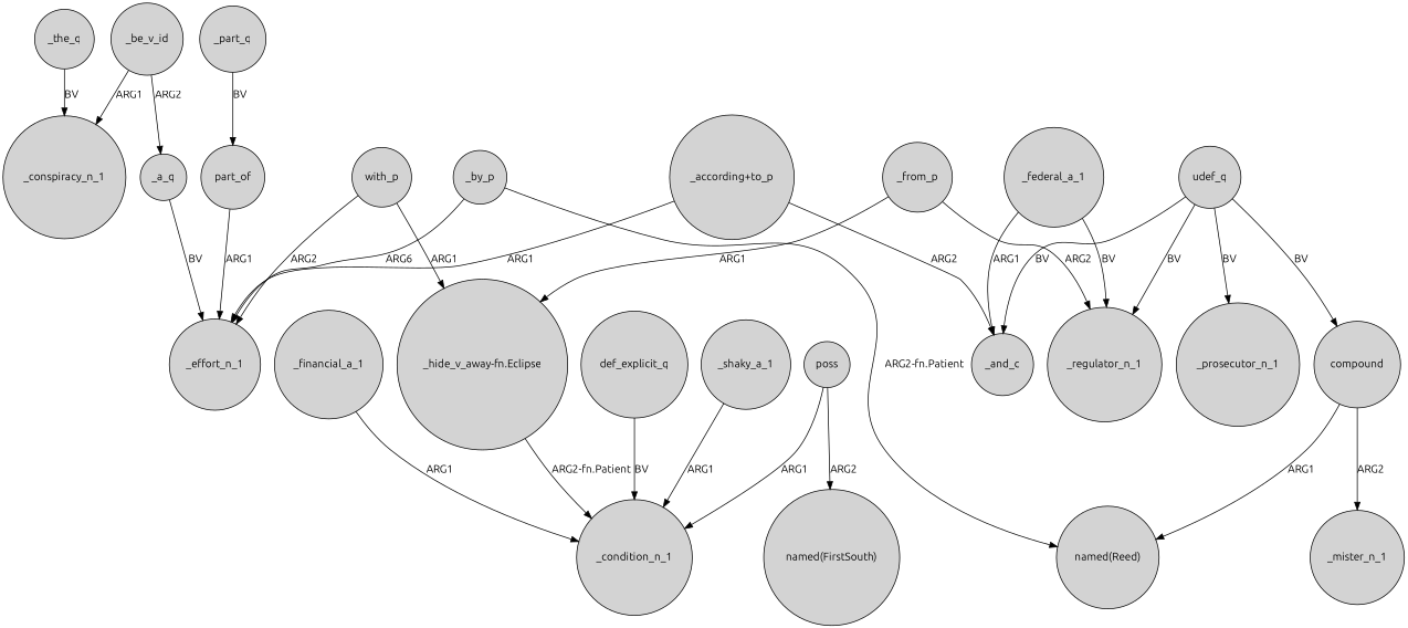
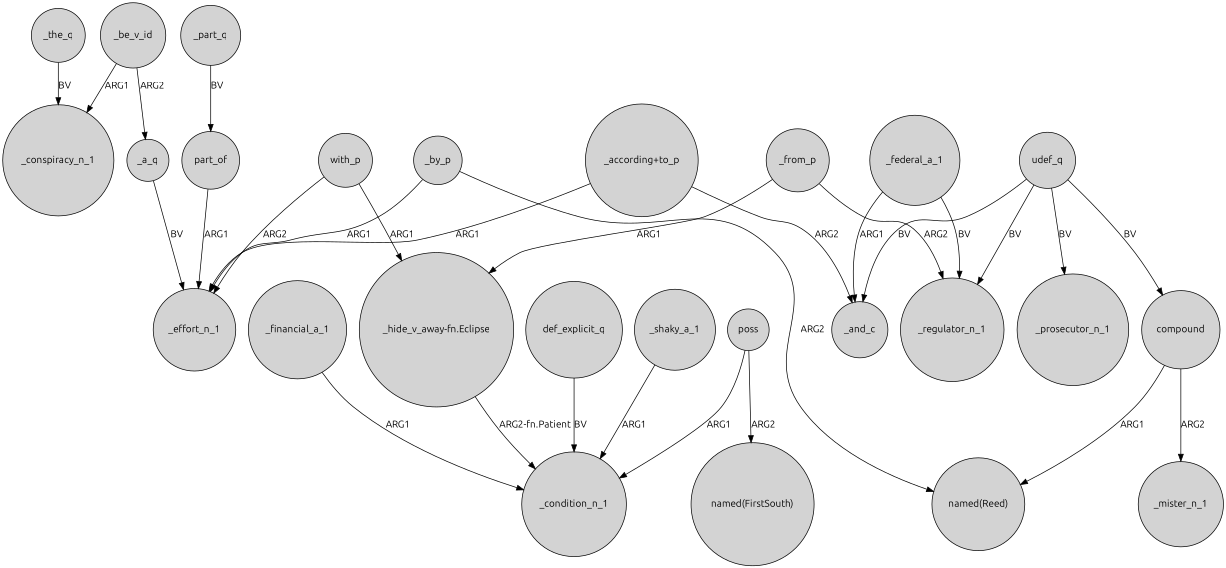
  digraph {
    fontname=Ubuntu
    node [fontname=Ubuntu shape=circle style=filled]
    edge [fontname=Ubuntu]
    _the_q
    _conspiracy_n_1
    _federal_a_1
    _regulator_n_1
    _and_c
    part_of
    _effort_n_1
    with_p
    "_hide_v_away-fn.Eclipse"
    _condition_n_1
    compound
    "named(Reed)"
    _mister_n_1
    _be_v_id
    _a_q
    def_explicit_q
    _by_p
    "_according+to_p"
    udef_q
    _prosecutor_n_1
    _shaky_a_1
    _part_q
    _from_p
    poss
    "named(FirstSouth)"
    _financial_a_1
    _the_q -> _conspiracy_n_1 [label=BV]
    _federal_a_1 -> _regulator_n_1 [label=BV]
    _federal_a_1 -> _and_c [label=ARG1]
    part_of -> _effort_n_1 [label=ARG1]
    with_p -> _effort_n_1 [label=ARG2]
    with_p -> "_hide_v_away-fn.Eclipse" [label=ARG1]
    "_hide_v_away-fn.Eclipse" -> _condition_n_1 [label="ARG2-fn.Patient"]
    compound -> "named(Reed)" [label=ARG1]
    compound -> _mister_n_1 [label=ARG2]
    _be_v_id -> _conspiracy_n_1 [label=ARG1]
    _be_v_id -> _a_q [label=ARG2]
    _a_q -> _effort_n_1 [label=BV]
    def_explicit_q -> _condition_n_1 [label=BV]
-   _by_p -> _effort_n_1 [label=ARG6]
-   _by_p -> "named(Reed)" [label="ARG2-fn.Patient"]
+   _by_p -> _effort_n_1 [label=ARG1]
+   _by_p -> "named(Reed)" [label=ARG2]
    "_according+to_p" -> _and_c [label=ARG2]
    "_according+to_p" -> _effort_n_1 [label=ARG1]
    udef_q -> _regulator_n_1 [label=BV]
    udef_q -> _and_c [label=BV]
    udef_q -> compound [label=BV]
    udef_q -> _prosecutor_n_1 [label=BV]
    _shaky_a_1 -> _condition_n_1 [label=ARG1]
    _part_q -> part_of [label=BV]
    _from_p -> _regulator_n_1 [label=ARG2]
    _from_p -> "_hide_v_away-fn.Eclipse" [label=ARG1]
    poss -> _condition_n_1 [label=ARG1]
    poss -> "named(FirstSouth)" [label=ARG2]
    _financial_a_1 -> _condition_n_1 [label=ARG1]
  }
